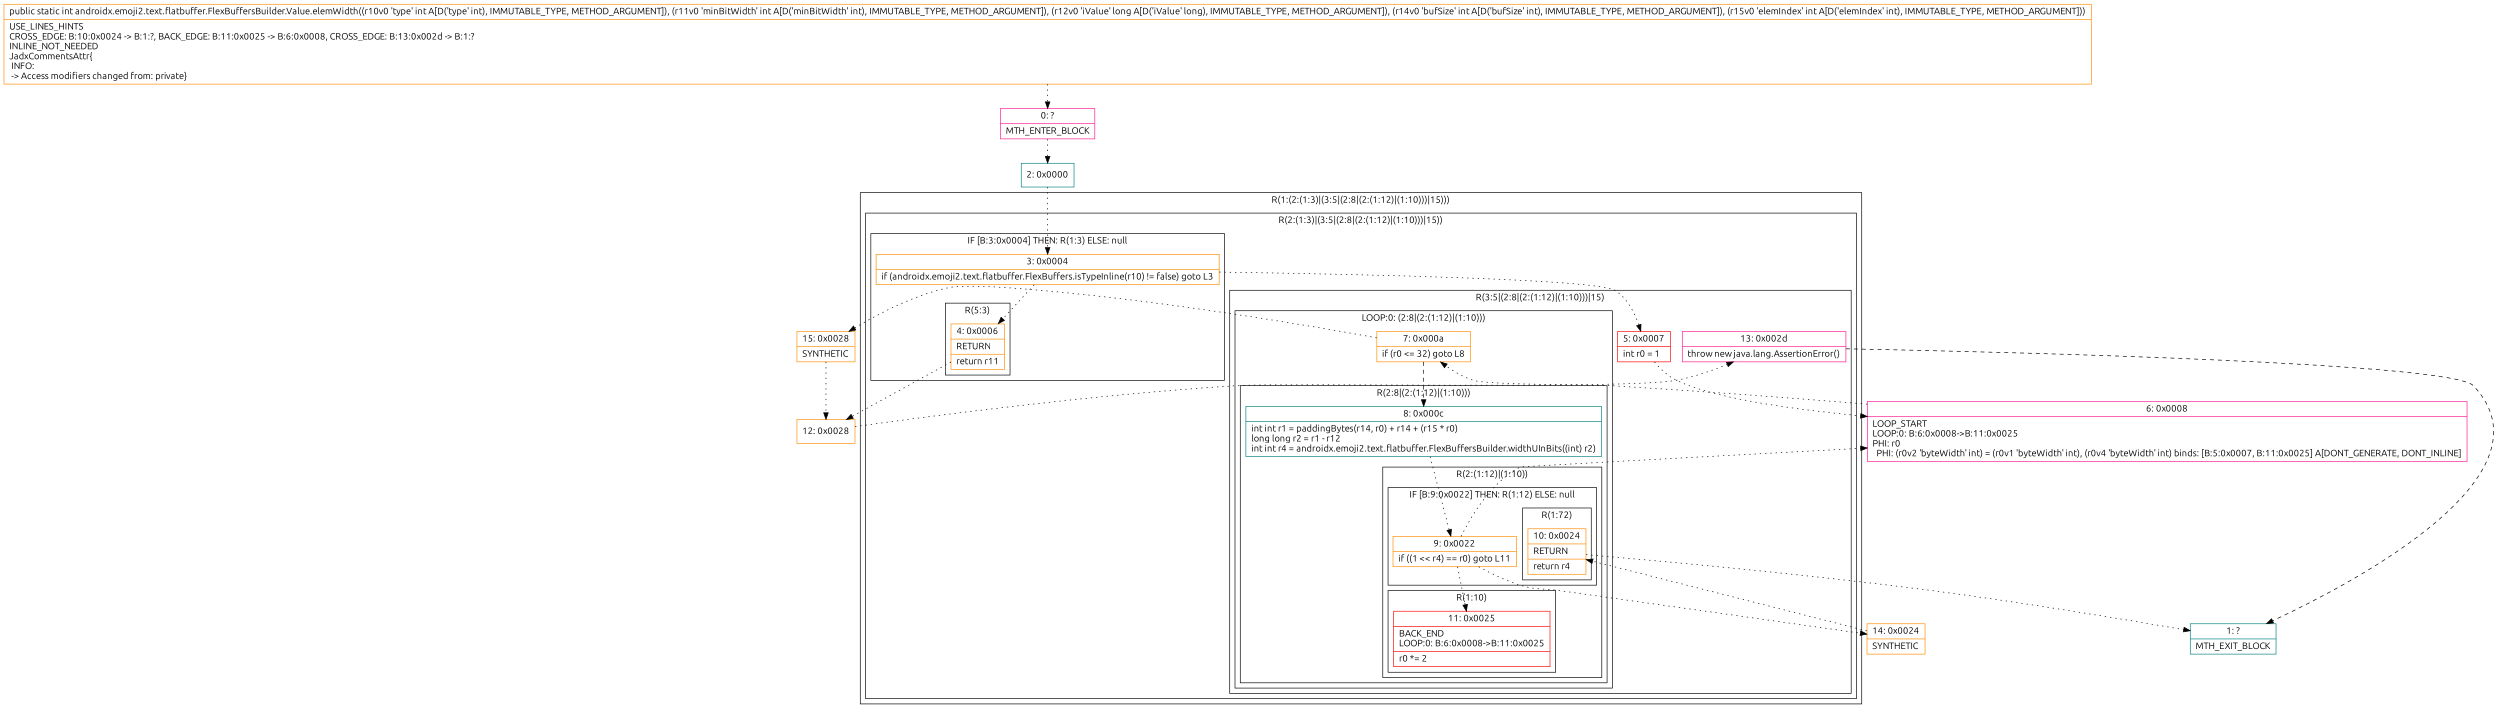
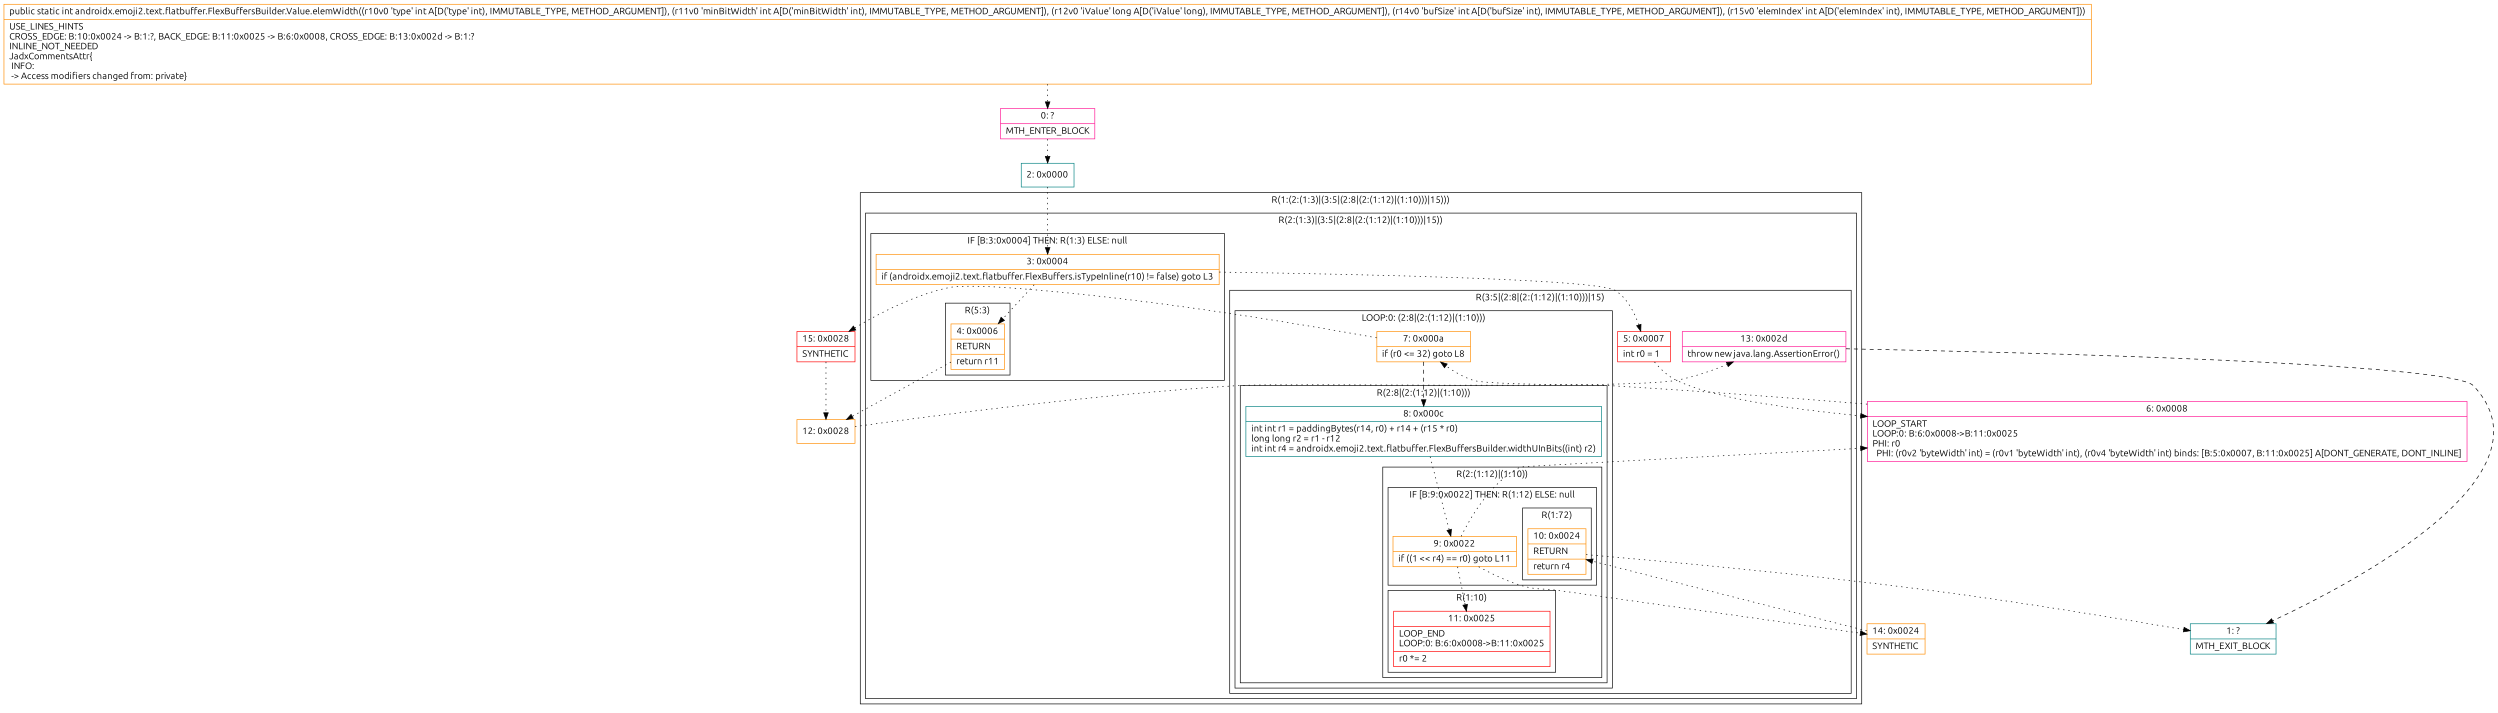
  digraph {
    fontname=Ubuntu
    node [color=darkorange fontname=Ubuntu shape=record]
    edge [fontname=Ubuntu style=dotted]
    n1 [label="{4\:\ 0x0006|RETURN\l|return r11\l}"]
    n2 [label="{3\:\ 0x0004|if (androidx.emoji2.text.flatbuffer.FlexBuffers.isTypeInline(r10) != false) goto L3\l}"]
    n3 [label="{10\:\ 0x0024|RETURN\l|return r4\l}"]
    n4 [label="{9\:\ 0x0022|if ((1 \<\< r4) == r0) goto L11\l}"]
-   n5 [color=red label="{11\:\ 0x0025|BACK_END\lLOOP:0: B:6:0x0008\-\>B:11:0x0025\l|r0 *= 2\l}"]
+   n5 [color=red label="{11\:\ 0x0025|LOOP_END\lLOOP:0: B:6:0x0008\-\>B:11:0x0025\l|r0 *= 2\l}"]
    n6 [color=teal label="{8\:\ 0x000c|int int r1 = paddingBytes(r14, r0) + r14 + (r15 * r0)\llong long r2 = r1 \- r12\lint int r4 = androidx.emoji2.text.flatbuffer.FlexBuffersBuilder.widthUInBits((int) r2)\l}"]
    n7 [label="{7\:\ 0x000a|if (r0 \<= 32) goto L8\l}"]
    n8 [color=red label="{5\:\ 0x0007|int r0 = 1\l}"]
    n9 [color=deeppink label="{13\:\ 0x002d|throw new java.lang.AssertionError()\l}"]
    n10 [label="{12\:\ 0x0028}"]
    n11 [color=teal label="{1\:\ ?|MTH_EXIT_BLOCK\l}"]
    n12 [color=deeppink label="{6\:\ 0x0008|LOOP_START\lLOOP:0: B:6:0x0008\-\>B:11:0x0025\lPHI: r0 \l  PHI: (r0v2 'byteWidth' int) = (r0v1 'byteWidth' int), (r0v4 'byteWidth' int) binds: [B:5:0x0007, B:11:0x0025] A[DONT_GENERATE, DONT_INLINE]\l}"]
    n13 [label="{14\:\ 0x0024|SYNTHETIC\l}"]
-   n14 [label="{15\:\ 0x0028|SYNTHETIC\l}"]
+   n14 [color=red label="{15\:\ 0x0028|SYNTHETIC\l}"]
    n15 [color=deeppink label="{0\:\ ?|MTH_ENTER_BLOCK\l}"]
    n16 [color=teal label="{2\:\ 0x0000}"]
    n17 [label="{public static int androidx.emoji2.text.flatbuffer.FlexBuffersBuilder.Value.elemWidth((r10v0 'type' int A[D('type' int), IMMUTABLE_TYPE, METHOD_ARGUMENT]), (r11v0 'minBitWidth' int A[D('minBitWidth' int), IMMUTABLE_TYPE, METHOD_ARGUMENT]), (r12v0 'iValue' long A[D('iValue' long), IMMUTABLE_TYPE, METHOD_ARGUMENT]), (r14v0 'bufSize' int A[D('bufSize' int), IMMUTABLE_TYPE, METHOD_ARGUMENT]), (r15v0 'elemIndex' int A[D('elemIndex' int), IMMUTABLE_TYPE, METHOD_ARGUMENT]))  | USE_LINES_HINTS\lCROSS_EDGE: B:10:0x0024 \-\> B:1:?, BACK_EDGE: B:11:0x0025 \-\> B:6:0x0008, CROSS_EDGE: B:13:0x002d \-\> B:1:?\lINLINE_NOT_NEEDED\lJadxCommentsAttr\{\l INFO: \l \-\> Access modifiers changed from: private\}\l}"]
    subgraph cluster_1 {
      label="R(1:(2:(1:3)|(3:5|(2:8|(2:(1:12)|(1:10)))|15)))"
      subgraph cluster_2 {
        label="R(2:(1:3)|(3:5|(2:8|(2:(1:12)|(1:10)))|15))"
        subgraph cluster_3 {
          label="IF [B:3:0x0004] THEN: R(1:3) ELSE: null"
          n2
          subgraph cluster_4 {
            label="R(5:3)"
            n1
          }
        }
        subgraph cluster_5 {
          label="R(3:5|(2:8|(2:(1:12)|(1:10)))|15)"
          n8
          n9
          subgraph cluster_6 {
            label="LOOP:0: (2:8|(2:(1:12)|(1:10)))"
            n7
            subgraph cluster_7 {
              label="R(2:8|(2:(1:12)|(1:10)))"
              n6
              subgraph cluster_8 {
                label="R(2:(1:12)|(1:10))"
                subgraph cluster_9 {
                  label="IF [B:9:0x0022] THEN: R(1:12) ELSE: null"
                  n4
                  subgraph cluster_10 {
                    label="R(1:72)"
                    n3
                  }
                }
                subgraph cluster_11 {
                  label="R(1:10)"
                  n5
                }
              }
            }
          }
        }
      }
    }
    n1 -> n10
    n2 -> n1
    n2 -> n8
    n3 -> n11
    n4 -> n5
    n4 -> n12
    n4 -> n13
    n6 -> n4
    n7 -> n6 [style=dashed]
    n7 -> n14
    n8 -> n12
    n9 -> n11 [style=dashed]
    n10 -> n9
    n12 -> n7
    n13 -> n3
    n14 -> n10
    n15 -> n16
    n16 -> n2
    n17 -> n15
  }
